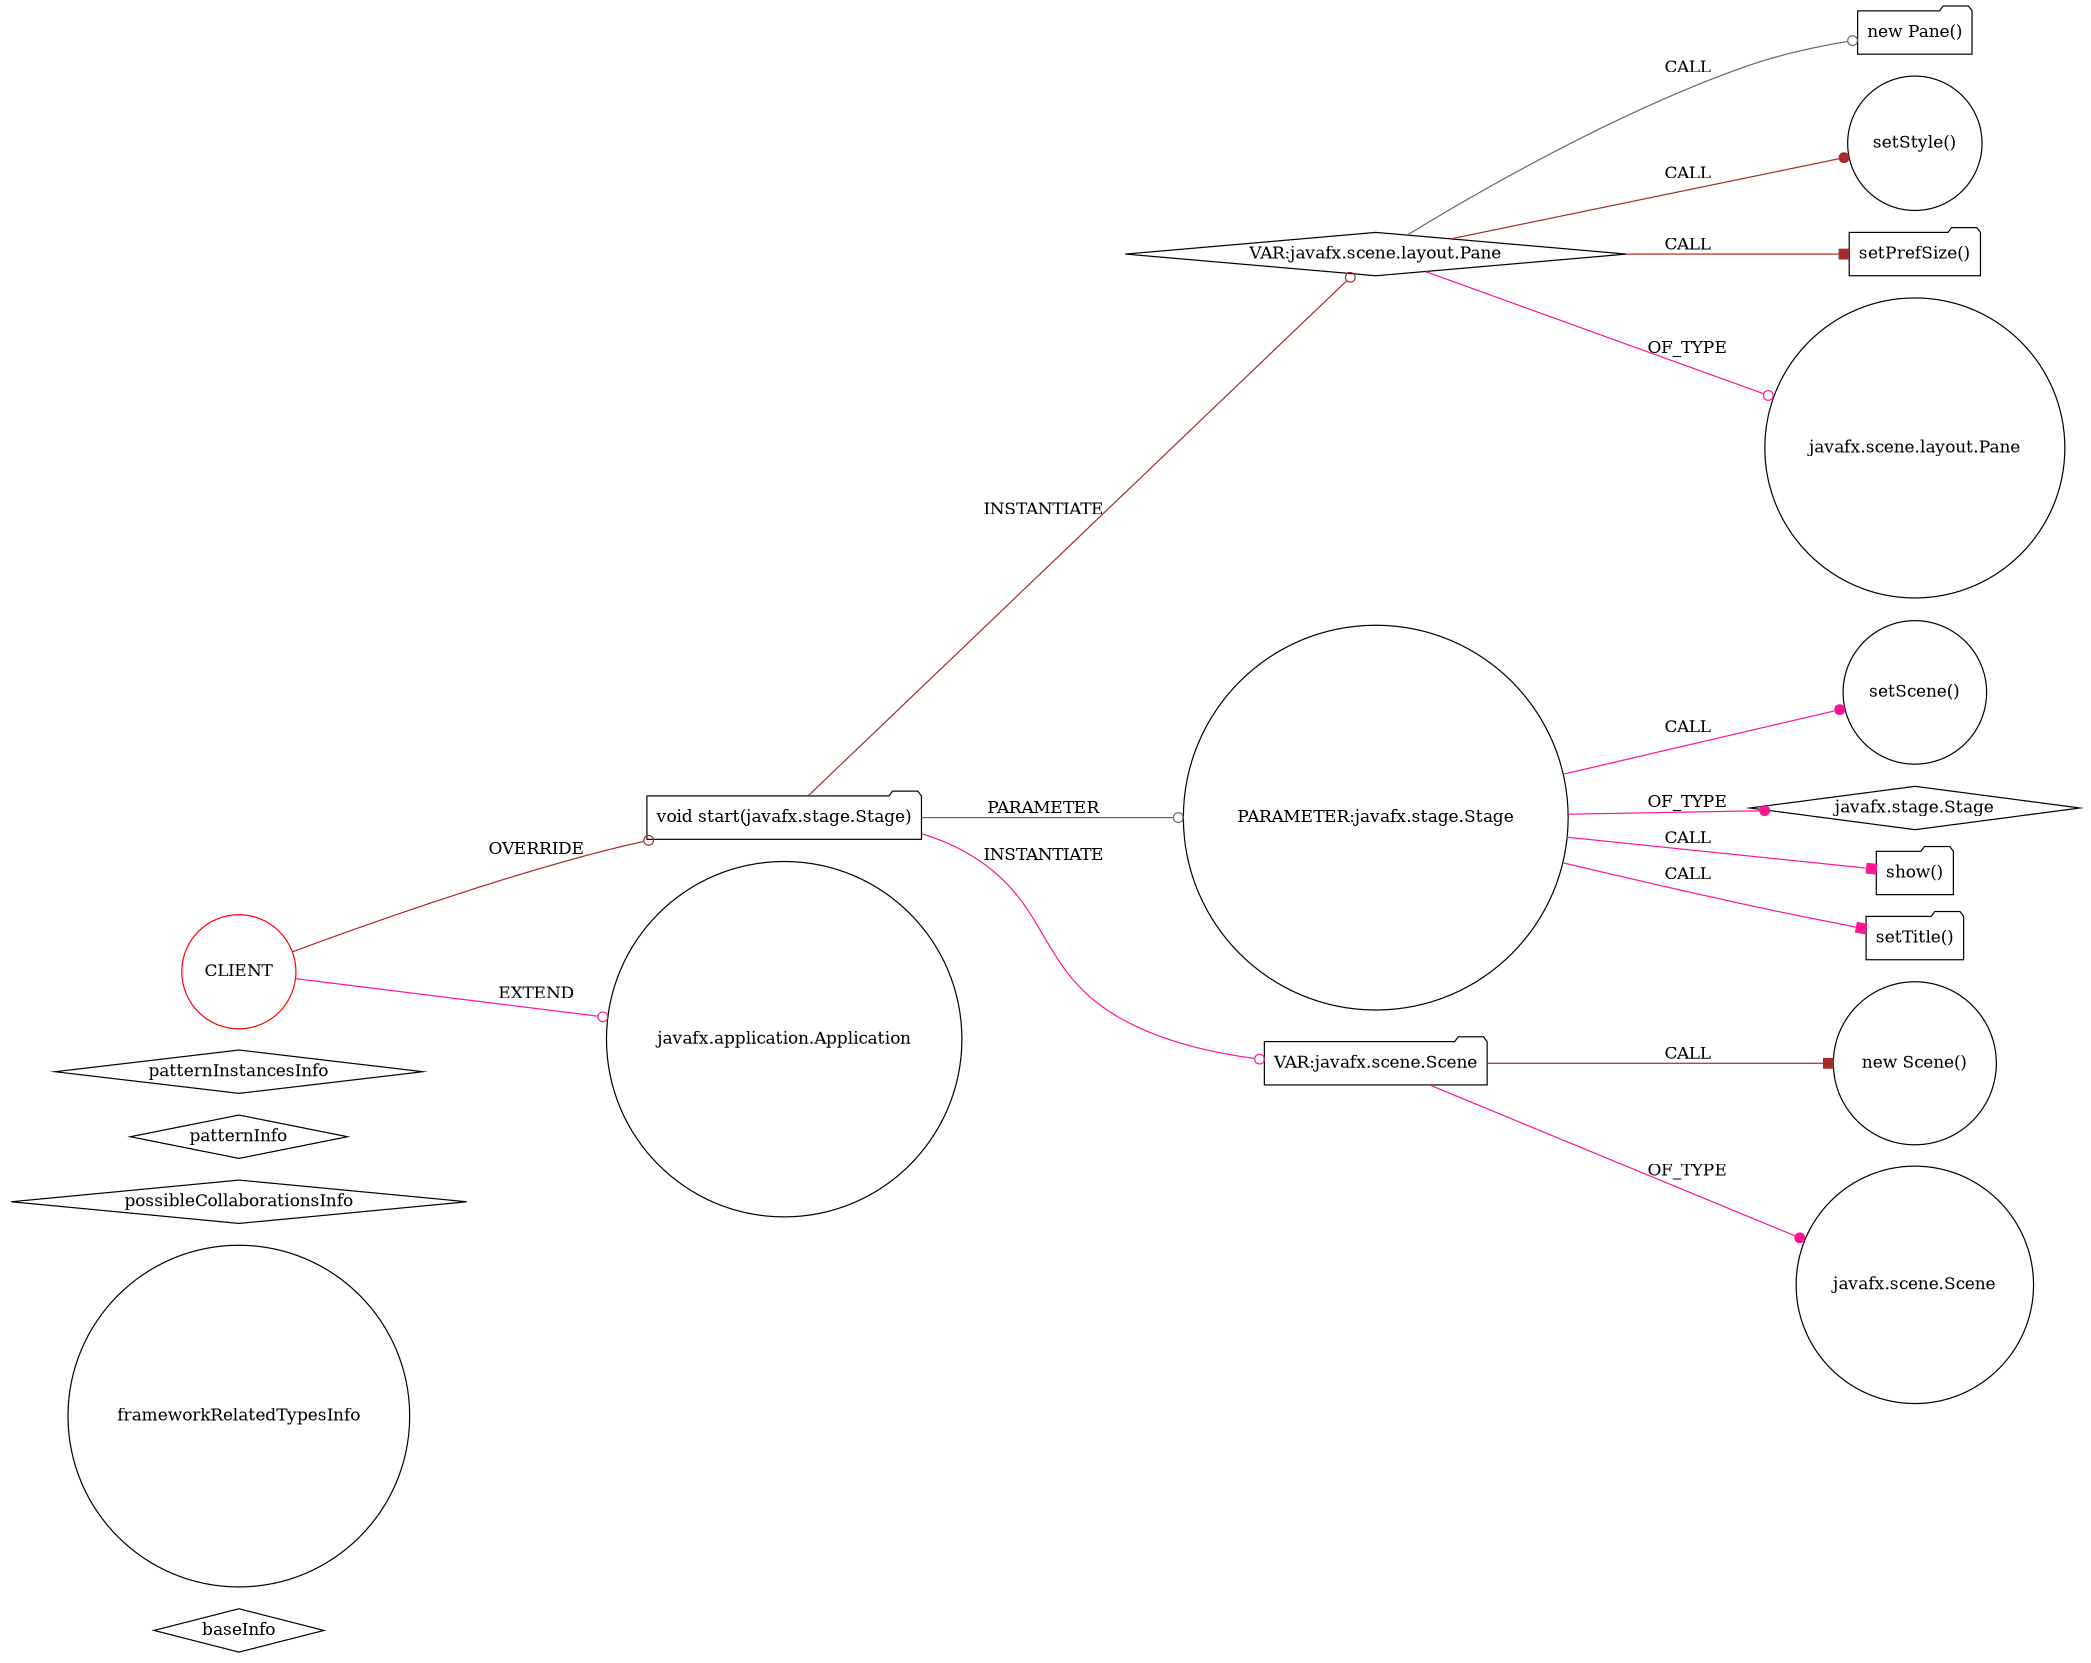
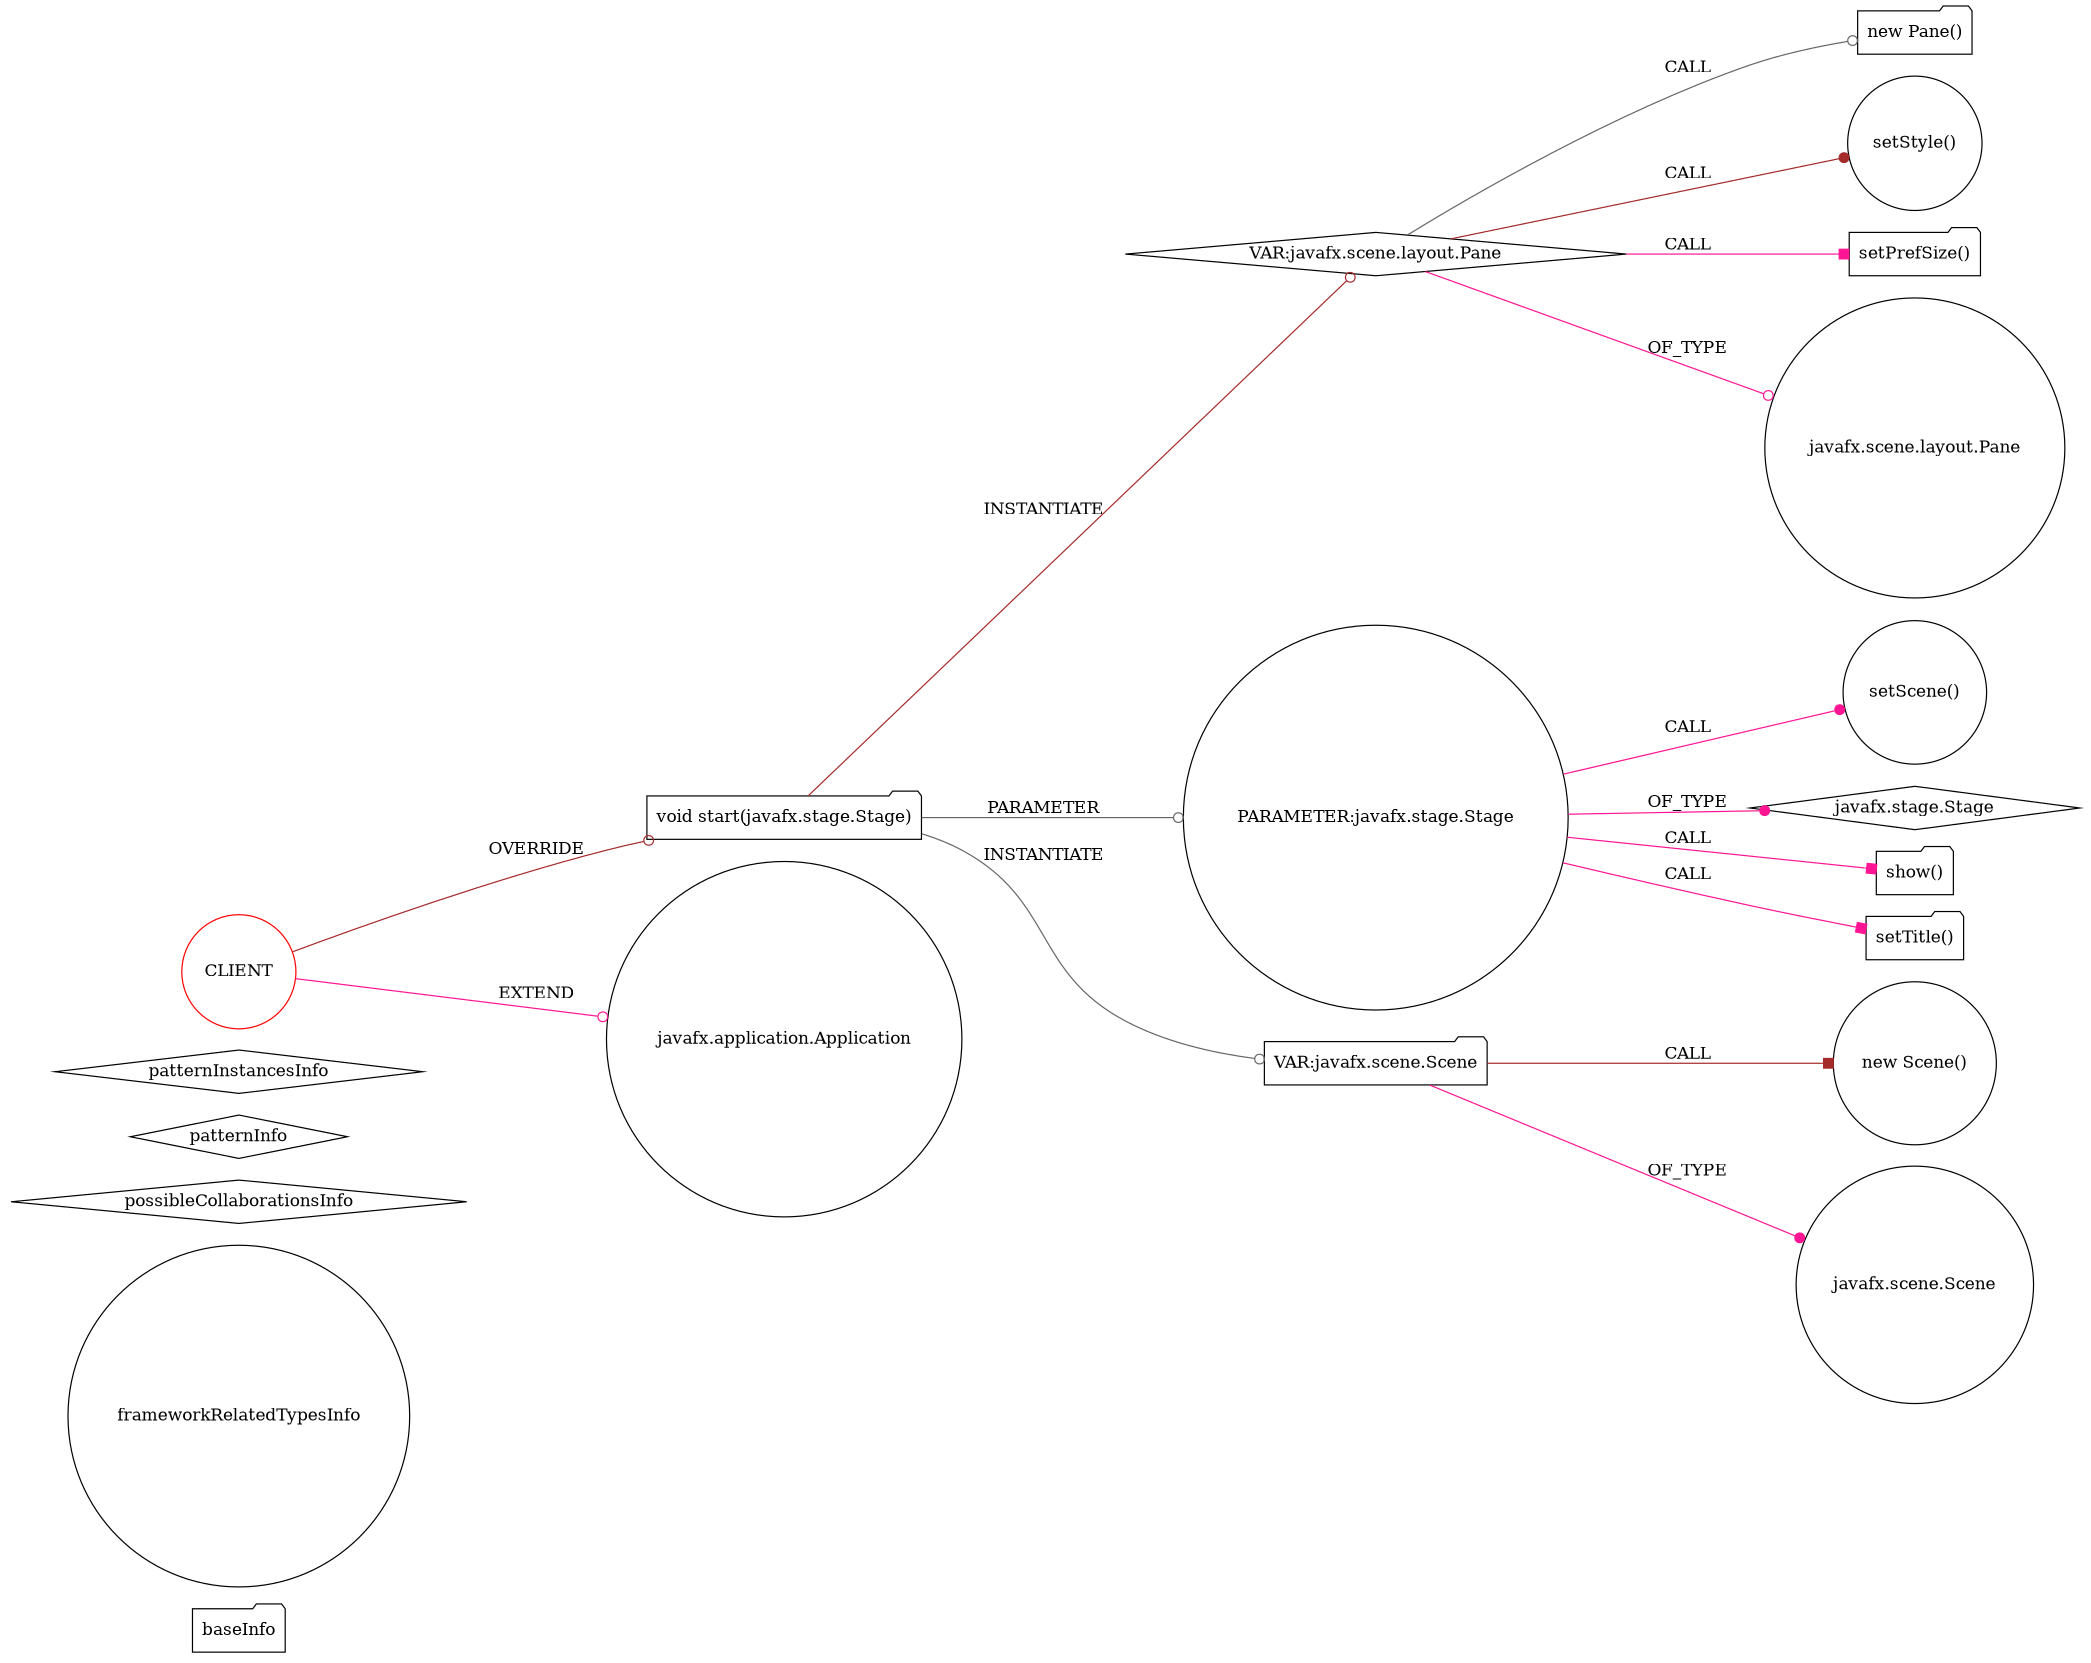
  digraph {
    rankdir=LR
    node [shape=circle isFrameworkType=false]
    edge [arrowhead=odot color=deeppink]
-   baseInfo [category=pattern graphId=2355 isAnonymous=false possibleRelation=false shape=diamond isFrameworkType=""]
+   baseInfo [category=pattern graphId=2355 isAnonymous=false possibleRelation=false shape=folder isFrameworkType=""]
    frameworkRelatedTypesInfo [0="javafx.application.Application" isFrameworkType=""]
    possibleCollaborationsInfo [shape=diamond isFrameworkType=""]
    patternInfo [frequency=2.0 patternRootClient=0 shape=diamond isFrameworkType=""]
    patternInstancesInfo [0="miho-SpringSimulator~/miho-SpringSimulator/SpringSimulator-master/SpringSimulator/src/main/java/eu/mihosoft/vrl/springsimulation/Main_old.java~Main_old~3635" 1="miho-SpringSimulator~/miho-SpringSimulator/SpringSimulator-master/SpringSimulator/src/main/java/eu/mihosoft/vrl/springsimulation/Main.java~Main~3633" shape=diamond isFrameworkType=""]
    n6 [label="new Pane()" shape=folder vertexType=CONSTRUCTOR_CALL]
    n7 [label="VAR:javafx.scene.layout.Pane" shape=diamond vertexType=VARIABLE_EXPRESION]
    n8 [label="setStyle()" vertexType=INSIDE_CALL]
    n9 [label="setPrefSize()" shape=folder vertexType=INSIDE_CALL]
    n10 [label="javafx.scene.layout.Pane" vertexType=FRAMEWORK_CLASS_TYPE]
    n11 [label="void start(javafx.stage.Stage)" shape=folder vertexType=OVERRIDING_METHOD_DECLARATION]
    n12 [label="PARAMETER:javafx.stage.Stage" vertexType=PARAMETER_DECLARATION]
    n13 [label="VAR:javafx.scene.Scene" shape=folder vertexType=VARIABLE_EXPRESION]
    n14 [label="setScene()" vertexType=INSIDE_CALL]
    n15 [label="javafx.stage.Stage" shape=diamond vertexType=FRAMEWORK_CLASS_TYPE]
    n16 [label="show()" shape=folder vertexType=INSIDE_CALL]
    n17 [label="setTitle()" shape=folder vertexType=INSIDE_CALL]
    n18 [label="new Scene()" vertexType=CONSTRUCTOR_CALL]
    n19 [label="javafx.scene.Scene" vertexType=FRAMEWORK_CLASS_TYPE]
    n20 [color=red label=CLIENT vertexType=ROOT_CLIENT_CLASS_DECLARATION]
    n21 [label="javafx.application.Application" vertexType=FRAMEWORK_CLASS_TYPE]
    n7 -> n6 [color=gray40 label=CALL]
    n7 -> n8 [arrowhead=dot color=brown label=CALL]
-   n7 -> n9 [arrowhead=box color=brown label=CALL]
+   n7 -> n9 [arrowhead=box label=CALL]
    n7 -> n10 [label=OF_TYPE]
    n11 -> n7 [color=brown label=INSTANTIATE]
    n11 -> n12 [color=gray40 label=PARAMETER]
-   n11 -> n13 [label=INSTANTIATE]
+   n11 -> n13 [color=gray40 label=INSTANTIATE]
    n12 -> n14 [arrowhead=dot label=CALL]
    n12 -> n15 [arrowhead=dot label=OF_TYPE]
    n12 -> n16 [arrowhead=box label=CALL]
    n12 -> n17 [arrowhead=box label=CALL]
    n13 -> n18 [arrowhead=box color=brown label=CALL]
    n13 -> n19 [arrowhead=dot label=OF_TYPE]
    n20 -> n11 [color=brown label=OVERRIDE]
    n20 -> n21 [label=EXTEND]
  }
